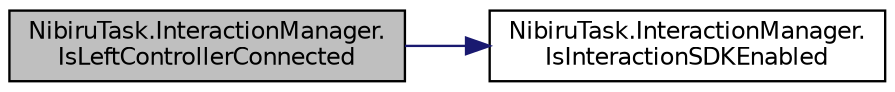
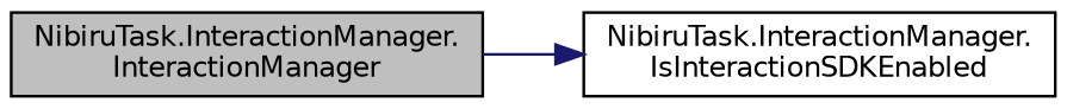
  digraph {
    rankdir=LR
    node [color=black fontname=Helvetica fontsize=10 shape=record style=filled]
-   n1 [fillcolor=grey75 fontcolor=black height=0.2 label="NibiruTask.InteractionManager.\lIsLeftControllerConnected" width=0.4]
+   n1 [fillcolor=grey75 fontcolor=black height=0.2 label="NibiruTask.InteractionManager.\lInteractionManager" width=0.4]
    n2 [fillcolor=white height=0.2 label="NibiruTask.InteractionManager.\lIsInteractionSDKEnabled" width=0.4]
    n1 -> n2 [color=midnightblue fontname=Helvetica fontsize=10 labelfontname=Helvetica labelfontsize=10 style=solid]
  }
